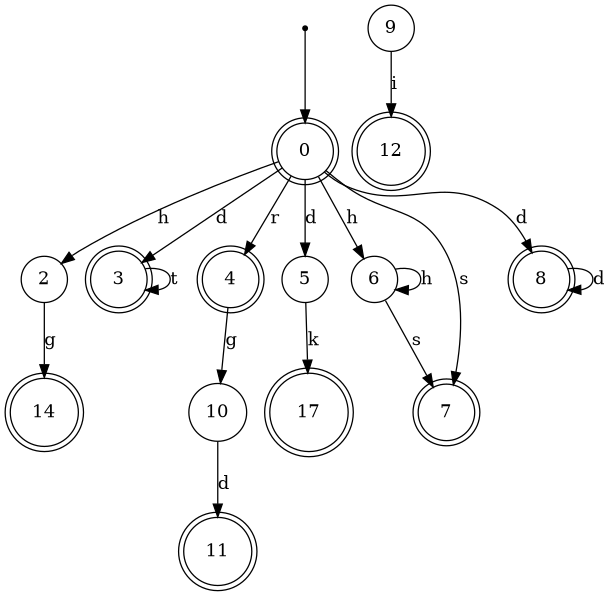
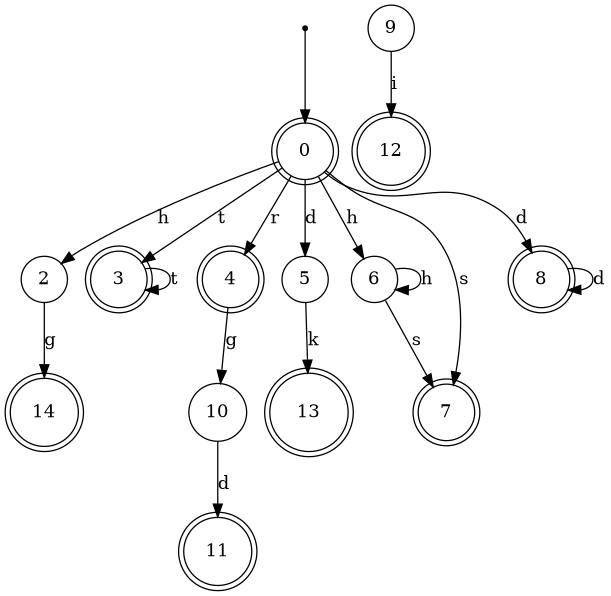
  digraph {
    rankdir=TB
    node [shape=doublecircle]
    dummy0 [shape=point]
    0
    2 [shape=circle]
    3
    4
    5 [shape=circle]
    6 [shape=circle]
    7
    8
    14
    10 [shape=circle]
-   13 [label=17]
+   13
    9 [shape=circle]
    12
    11
    dummy0 -> 0
    0 -> 2 [label=h]
-   0 -> 3 [label=d]
+   0 -> 3 [label=t]
    0 -> 4 [label=r]
    0 -> 5 [label=d]
    0 -> 6 [label=h]
    0 -> 7 [label=s]
    0 -> 8 [label=d]
    2 -> 14 [label=g]
    3 -> 3 [label=t]
    4 -> 10 [label=g]
    5 -> 13 [label=k]
    6 -> 6 [label=h]
    6 -> 7 [label=s]
    8 -> 8 [label=d]
    10 -> 11 [label=d]
    9 -> 12 [label=i]
  }
